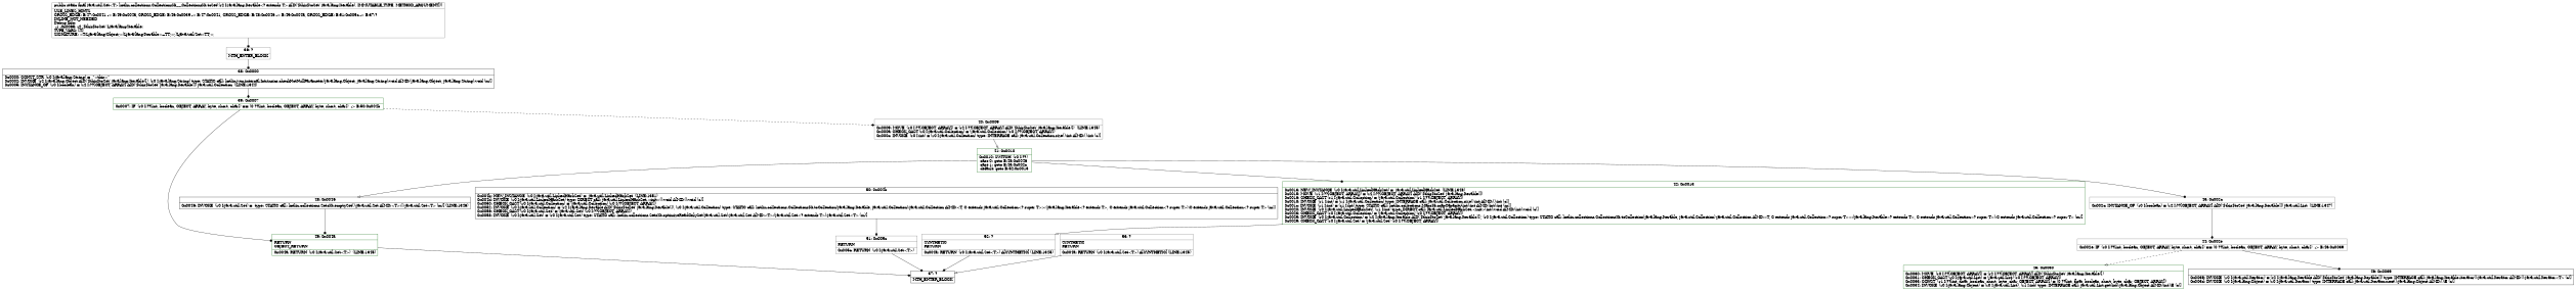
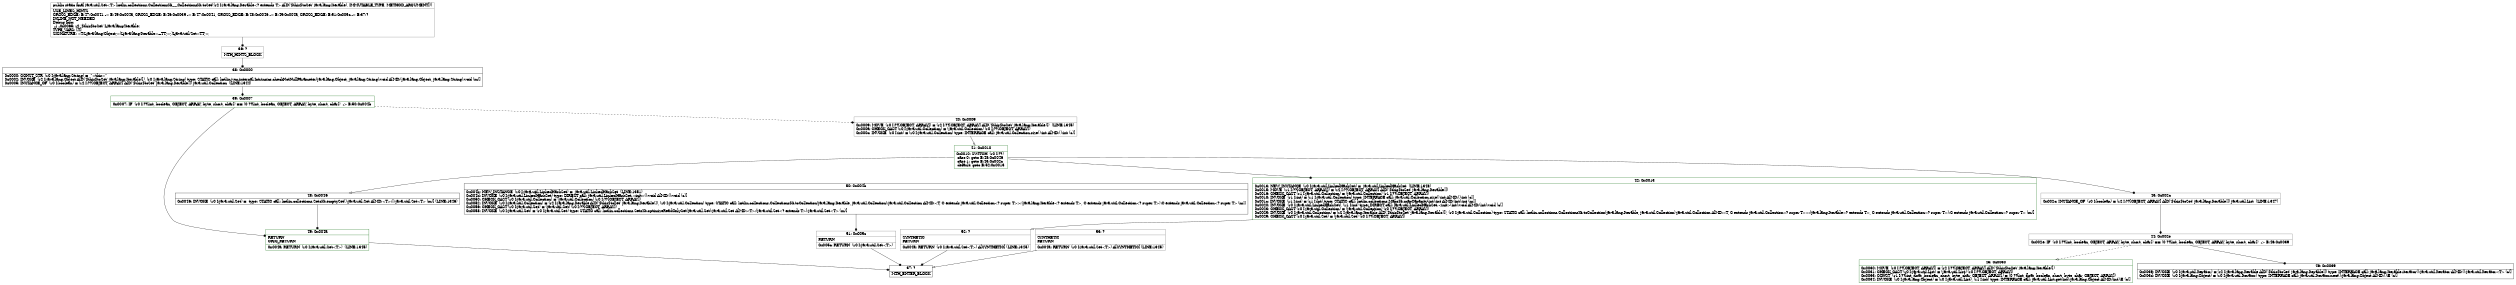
  digraph {
    node [color=gray40 shape=record]
    edge [arrowhead=dot]
-   n1 [label="{36\:\ ?|MTH_ENTER_BLOCK\l}"]
+   n1 [label="{36\:\ ?|MTH_HINTS_BLOCK\l}"]
    n2 [color=black label="{38\:\ 0x0000|0x0000: CONST_STR  (r0 I:java.lang.String) =  \"\<this\>\" \l0x0002: INVOKE  (r2 I:java.lang.Object A[D('$this$toSet' java.lang.Iterable)]), (r0 I:java.lang.String) type: STATIC call: kotlin.jvm.internal.Intrinsics.checkNotNullParameter(java.lang.Object, java.lang.String):void A[MD:(java.lang.Object, java.lang.String):void (m)]\l0x0005: INSTANCE_OF  (r0 I:boolean) = (r2 I:??[OBJECT, ARRAY] A[D('$this$toSet' java.lang.Iterable)]) java.util.Collection  (LINE:1344)\l}"]
    n3 [color=darkgreen label="{39\:\ 0x0007|0x0007: IF  (r0 I:??[int, boolean, OBJECT, ARRAY, byte, short, char]) == (0 ??[int, boolean, OBJECT, ARRAY, byte, short, char])  \-\> B:50:0x004b \l}"]
    n4 [label="{40\:\ 0x0009|0x0009: MOVE  (r0 I:??[OBJECT, ARRAY]) = (r2 I:??[OBJECT, ARRAY] A[D('$this$toSet' java.lang.Iterable)])  (LINE:1345)\l0x000a: CHECK_CAST (r0 I:java.util.Collection) = (java.util.Collection) (r0 I:??[OBJECT, ARRAY]) \l0x000c: INVOKE  (r0 I:int) = (r0 I:java.util.Collection) type: INTERFACE call: java.util.Collection.size():int A[MD:():int (c)]\l}"]
-   n5 [color=darkgreen label="{49\:\ 0x004a|RETURN\lOBJECT_RETURN\l|0x004a: RETURN  (r0 I:java.util.Set\<T\>)  (LINE:1345)\l}"]
+   n5 [color=darkgreen label="{49\:\ 0x004a|RETURN\lORIG_RETURN\l|0x004a: RETURN  (r0 I:java.util.Set\<T\>)  (LINE:1345)\l}"]
    n6 [color=darkgreen label="{41\:\ 0x0010|0x0010: SWITCH  (r0 I:??)\l case 0: goto B:48:0x0046\l case 1: goto B:43:0x002c\l default: goto B:52:0x0013 \l}"]
    n7 [color=black label="{50\:\ 0x004b|0x004b: NEW_INSTANCE  (r0 I:java.util.LinkedHashSet) =  java.util.LinkedHashSet  (LINE:1351)\l0x004d: INVOKE  (r0 I:java.util.LinkedHashSet) type: DIRECT call: java.util.LinkedHashSet.\<init\>():void A[MD:():void (c)]\l0x0050: CHECK_CAST (r0 I:java.util.Collection) = (java.util.Collection) (r0 I:??[OBJECT, ARRAY]) \l0x0052: INVOKE  (r0 I:java.util.Collection) = (r2 I:java.lang.Iterable A[D('$this$toSet' java.lang.Iterable)]), (r0 I:java.util.Collection) type: STATIC call: kotlin.collections.CollectionsKt.toCollection(java.lang.Iterable, java.util.Collection):java.util.Collection A[MD:\<T, C extends java.util.Collection\<? super T\>\>:(java.lang.Iterable\<? extends T\>, C extends java.util.Collection\<? super T\>):C extends java.util.Collection\<? super T\> (m)]\l0x0056: CHECK_CAST (r0 I:java.util.Set) = (java.util.Set) (r0 I:??[OBJECT, ARRAY]) \l0x0058: INVOKE  (r0 I:java.util.Set) = (r0 I:java.util.Set) type: STATIC call: kotlin.collections.SetsKt.optimizeReadOnlySet(java.util.Set):java.util.Set A[MD:\<T\>:(java.util.Set\<? extends T\>):java.util.Set\<T\> (m)]\l}"]
    n8 [label="{51\:\ 0x005c|RETURN\l|0x005c: RETURN  (r0 I:java.util.Set\<T\>) \l}"]
    n9 [color=darkgreen label="{42\:\ 0x0013|0x0013: NEW_INSTANCE  (r0 I:java.util.LinkedHashSet) =  java.util.LinkedHashSet  (LINE:1348)\l0x0015: MOVE  (r1 I:??[OBJECT, ARRAY]) = (r2 I:??[OBJECT, ARRAY] A[D('$this$toSet' java.lang.Iterable)]) \l0x0016: CHECK_CAST (r1 I:java.util.Collection) = (java.util.Collection) (r1 I:??[OBJECT, ARRAY]) \l0x0018: INVOKE  (r1 I:int) = (r1 I:java.util.Collection) type: INTERFACE call: java.util.Collection.size():int A[MD:():int (c)]\l0x001c: INVOKE  (r1 I:int) = (r1 I:int) type: STATIC call: kotlin.collections.MapsKt.mapCapacity(int):int A[MD:(int):int (m)]\l0x0020: INVOKE  (r0 I:java.util.LinkedHashSet), (r1 I:int) type: DIRECT call: java.util.LinkedHashSet.\<init\>(int):void A[MD:(int):void (c)]\l0x0023: CHECK_CAST (r0 I:java.util.Collection) = (java.util.Collection) (r0 I:??[OBJECT, ARRAY]) \l0x0025: INVOKE  (r0 I:java.util.Collection) = (r2 I:java.lang.Iterable A[D('$this$toSet' java.lang.Iterable)]), (r0 I:java.util.Collection) type: STATIC call: kotlin.collections.CollectionsKt.toCollection(java.lang.Iterable, java.util.Collection):java.util.Collection A[MD:\<T, C extends java.util.Collection\<? super T\>\>:(java.lang.Iterable\<? extends T\>, C extends java.util.Collection\<? super T\>):C extends java.util.Collection\<? super T\> (m)]\l0x0029: CHECK_CAST (r0 I:java.util.Set) = (java.util.Set) (r0 I:??[OBJECT, ARRAY]) \l}"]
    n10 [label="{43\:\ 0x002c|0x002c: INSTANCE_OF  (r0 I:boolean) = (r2 I:??[OBJECT, ARRAY] A[D('$this$toSet' java.lang.Iterable)]) java.util.List  (LINE:1347)\l}"]
    n11 [color=black label="{48\:\ 0x0046|0x0046: INVOKE  (r0 I:java.util.Set) =  type: STATIC call: kotlin.collections.SetsKt.emptySet():java.util.Set A[MD:\<T\>:():java.util.Set\<T\> (m)] (LINE:1346)\l}"]
    n12 [label="{52\:\ ?|SYNTHETIC\lRETURN\l|0x004a: RETURN  (r0 I:java.util.Set\<T\>) A[SYNTHETIC] (LINE:1345)\l}"]
    n13 [label="{44\:\ 0x002e|0x002e: IF  (r0 I:??[int, boolean, OBJECT, ARRAY, byte, short, char]) == (0 ??[int, boolean, OBJECT, ARRAY, byte, short, char])  \-\> B:46:0x0039 \l}"]
    n14 [color=black label="{37\:\ ?|MTH_ENTER_BLOCK\l}"]
    n15 [color=darkgreen label="{45\:\ 0x0030|0x0030: MOVE  (r0 I:??[OBJECT, ARRAY]) = (r2 I:??[OBJECT, ARRAY] A[D('$this$toSet' java.lang.Iterable)]) \l0x0031: CHECK_CAST (r0 I:java.util.List) = (java.util.List) (r0 I:??[OBJECT, ARRAY]) \l0x0033: CONST  (r1 I:??[int, float, boolean, short, byte, char, OBJECT, ARRAY]) = (0 ??[int, float, boolean, short, byte, char, OBJECT, ARRAY]) \l0x0034: INVOKE  (r0 I:java.lang.Object) = (r0 I:java.util.List), (r1 I:int) type: INTERFACE call: java.util.List.get(int):java.lang.Object A[MD:(int):E (c)]\l}"]
    n16 [color=black label="{46\:\ 0x0039|0x0039: INVOKE  (r0 I:java.util.Iterator) = (r2 I:java.lang.Iterable A[D('$this$toSet' java.lang.Iterable)]) type: INTERFACE call: java.lang.Iterable.iterator():java.util.Iterator A[MD:():java.util.Iterator\<T\> (c)]\l0x003d: INVOKE  (r0 I:java.lang.Object) = (r0 I:java.util.Iterator) type: INTERFACE call: java.util.Iterator.next():java.lang.Object A[MD:():E (c)]\l}"]
    n17 [label="{53\:\ ?|SYNTHETIC\lRETURN\l|0x004a: RETURN  (r0 I:java.util.Set\<T\>) A[SYNTHETIC] (LINE:1345)\l}"]
    n18 [label="{public static final java.util.Set\<T\> kotlin.collections.CollectionsKt___CollectionsKt.toSet((r2 I:java.lang.Iterable\<? extends T\> A[D('$this$toSet' java.lang.Iterable), IMMUTABLE_TYPE, METHOD_ARGUMENT]))  | USE_LINES_HINTS\lCROSS_EDGE: B:47:0x0041 \-\> B:49:0x004a, CROSS_EDGE: B:46:0x0039 \-\> B:47:0x0041, CROSS_EDGE: B:48:0x0046 \-\> B:49:0x004a, CROSS_EDGE: B:51:0x005c \-\> B:37:?\lINLINE_NOT_NEEDED\lDebug Info:\l  \-1 \-0x0065: r2 '$this$toSet' Ljava\/lang\/Iterable;\lTYPE_VARS: [T]\lSIGNATURE: \<T:Ljava\/lang\/Object;\>(Ljava\/lang\/Iterable\<+TT;\>;)Ljava\/util\/Set\<TT;\>;\l}"]
    n1 -> n2
    n2 -> n3 [arrowhead=diamond]
    n3 -> n4 [arrowhead=diamond style=dashed]
    n3 -> n5
    n4 -> n6 [arrowhead=onormal]
    n5 -> n14 [arrowhead=diamond]
    n6 -> n9
    n6 -> n10
    n6 -> n11 [arrowhead=onormal]
    n7 -> n8 [arrowhead=diamond]
    n8 -> n14
    n9 -> n12 [arrowhead=onormal]
    n10 -> n13 [arrowhead=diamond]
    n11 -> n5
    n12 -> n14 [arrowhead=diamond]
    n13 -> n15 [arrowhead=onormal style=dashed]
    n13 -> n16
    n17 -> n14 [arrowhead=onormal]
    n18 -> n1
  }
